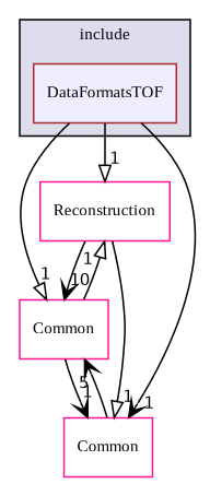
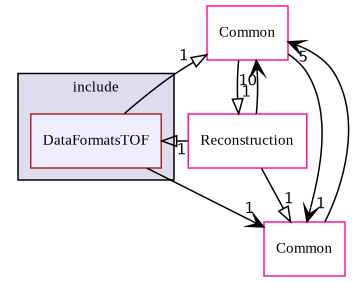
  digraph {
    compound=true
    fontname="Liberation Serif"
    node [fontname="Liberation Serif" fontsize=10 shape=box color=deeppink]
    edge [headlabel=1 labeldistance=1.5 labelfontname=Helvetica labelfontsize=10 arrowhead=onormal fontname="Liberation Serif"]
    n1 [fillcolor="#eeeeff" label=DataFormatsTOF pencolor=black style=filled color=brown]
    n2 [label=Reconstruction]
    n3 [label=Common]
    n4 [label=Common]
    subgraph cluster_1 {
      bgcolor="#ddddee"
      fontsize=10
      label=include
      pencolor=black
      n1
    }
-   n1 -> n2
+   n2 -> n1
    n1 -> n3
    n1 -> n4 [arrowhead=vee]
    n2 -> n3 [headlabel=10 arrowhead=vee]
    n2 -> n4
    n3 -> n2
    n3 -> n4 [arrowhead=vee]
    n4 -> n3 [headlabel=5 arrowhead=vee]
  }
